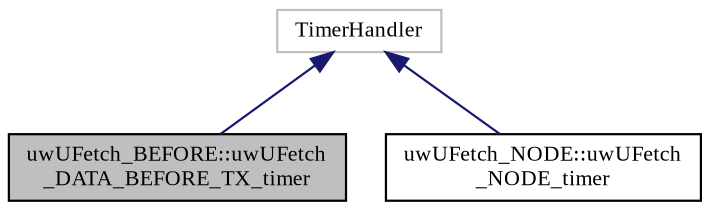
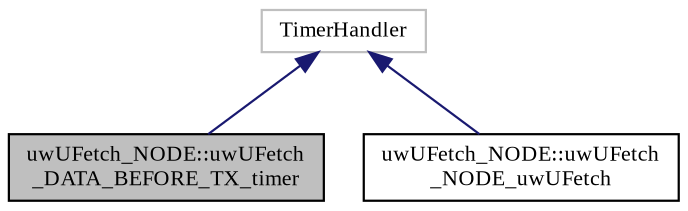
  digraph {
    fontname="Liberation Serif"
    node [color=black fillcolor=white fontname="Liberation Serif" fontsize=10 shape=record style=filled]
    edge [color=midnightblue dir=back fontname="Liberation Serif" fontsize=10 labelfontname=Helvetica labelfontsize=10 style=solid]
-   n1 [fillcolor=grey75 fontcolor=black height=0.2 label="uwUFetch_BEFORE::uwUFetch\l_DATA_BEFORE_TX_timer" width=0.4]
-   n2 [height=0.2 label="uwUFetch_NODE::uwUFetch\l_NODE_timer" width=0.4]
+   n1 [fillcolor=grey75 fontcolor=black height=0.2 label="uwUFetch_NODE::uwUFetch\l_DATA_BEFORE_TX_timer" width=0.4]
+   n2 [height=0.2 label="uwUFetch_NODE::uwUFetch\l_NODE_uwUFetch" width=0.4]
    n3 [color=grey75 height=0.2 label=TimerHandler width=0.4]
    n3 -> n1
    n3 -> n2
  }
